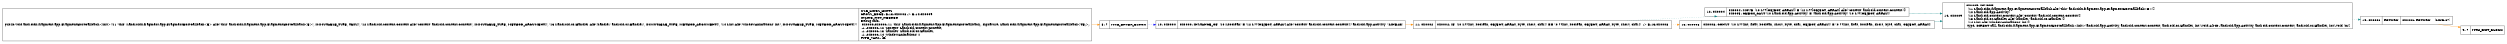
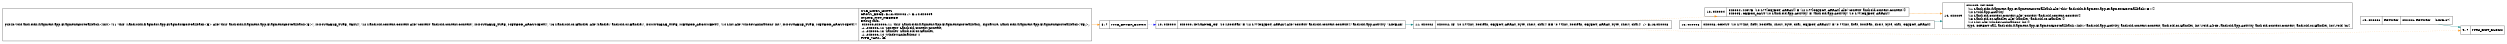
  digraph {
    rankdir=LR
    node [shape=record]
    edge [color=darkorange style=solid]
    n1 [label="{8\:\ ?|MTH_ENTER_BLOCK\l}"]
    n2 [label="{10\:\ 0x0000|0x0000: INSTANCE_OF  (r0 I:boolean) = (r2 I:??[OBJECT, ARRAY] A[D('context' android.content.Context)]) android.app.Activity  (LINE:85)\l}"]
    n3 [label="{11\:\ 0x0002|0x0002: IF  (r0 I:??[int, boolean, OBJECT, ARRAY, byte, short, char]) == (0 ??[int, boolean, OBJECT, ARRAY, byte, short, char])  \-\> B:13:0x0008 \l}"]
    n4 [label="{12\:\ 0x0004|0x0004: MOVE  (r0 I:??[OBJECT, ARRAY]) = (r2 I:??[OBJECT, ARRAY] A[D('context' android.content.Context)]) \l0x0005: CHECK_CAST (r0 I:android.app.Activity) = (android.app.Activity) (r0 I:??[OBJECT, ARRAY]) \l}"]
    n5 [label="{13\:\ 0x0008|0x0008: CONST  (r0 I:??[int, float, boolean, short, byte, char, OBJECT, ARRAY]) = (0 ??[int, float, boolean, short, byte, char, OBJECT, ARRAY]) \l}"]
-   n6 [label="{14\:\ 0x0009|0x0009: INVOKE  \l  (r1 I:androidx.fragment.app.FragmentHostCallback A[D('this' androidx.fragment.app.FragmentHostCallback\<E\>)])\l  (r0 I:android.app.Activity)\l  (r2 I:android.content.Context A[D('context' android.content.Context)])\l  (r3 I:android.os.Handler A[D('handler' android.os.Handler)])\l  (r4 I:int A[D('windowAnimations' int)])\l type: DIRECT call: androidx.fragment.app.FragmentHostCallback.\<init\>(android.app.Activity, android.content.Context, android.os.Handler, int):void A[MD:(android.app.Activity, android.content.Context, android.os.Handler, int):void (m)]\l}"]
+   n6 [label="{14\:\ 0x0009|0x0009: INVOKE  \l  (r1 I:androidx.fragment.app.FragmentHostCallback A[D('this' androidx.fragment.app.FragmentHostCallback\<E\>)])\l  (r0 I:void.app.Activity)\l  (r2 I:android.content.Context A[D('context' android.content.Context)])\l  (r3 I:android.os.Handler A[D('handler' android.os.Handler)])\l  (r4 I:int A[D('windowAnimations' int)])\l type: DIRECT call: androidx.fragment.app.FragmentHostCallback.\<init\>(android.app.Activity, android.content.Context, android.os.Handler, int):void A[MD:(android.app.Activity, android.content.Context, android.os.Handler, int):void (m)]\l}"]
    n7 [label="{15\:\ 0x000c|RETURN\l|0x000c: RETURN    (LINE:87)\l}"]
    n8 [label="{9\:\ ?|MTH_EXIT_BLOCK\l}"]
    n9 [label="{public void androidx.fragment.app.FragmentHostCallback.\<init\>((r1 'this' I:androidx.fragment.app.FragmentHostCallback\<E\> A[D('this' androidx.fragment.app.FragmentHostCallback\<E\>), IMMUTABLE_TYPE, THIS]), (r2 I:android.content.Context A[D('context' android.content.Context), IMMUTABLE_TYPE, METHOD_ARGUMENT]), (r3 I:android.os.Handler A[D('handler' android.os.Handler), IMMUTABLE_TYPE, METHOD_ARGUMENT]), (r4 I:int A[D('windowAnimations' int), IMMUTABLE_TYPE, METHOD_ARGUMENT]))  | USE_LINES_HINTS\lCROSS_EDGE: B:13:0x0008 \-\> B:14:0x0009\lINLINE_NOT_NEEDED\lDebug Info:\l  0x0000\-0x000c: r1 'this' Landroidx\/fragment\/app\/FragmentHostCallback;, signature: Landroidx\/fragment\/app\/FragmentHostCallback\<TE;\>;\l  \-1 \-0x000c: r2 'context' Landroid\/content\/Context;\l  \-1 \-0x000c: r3 'handler' Landroid\/os\/Handler;\l  \-1 \-0x000c: r4 'windowAnimations' I\lTYPE_VARS: [E]\l}"]
    n1 -> n2 [color=blue style=dotted]
-   n2 -> n3
-   n3 -> n4 [color=teal style=dotted]
-   n3 -> n5 [style=dotted]
-   n4 -> n6 [color=teal]
+   n2 -> n3 [color=teal]
+   n3 -> n4 [style=dotted]
+   n3 -> n8 [style=dotted]
+   n4 -> n6
    n5 -> n6 [color=teal]
-   n6 -> n7 [color=teal style=dotted]
-   n7 -> n8
+   n7 -> n8 [color=teal]
    n9 -> n1
  }
